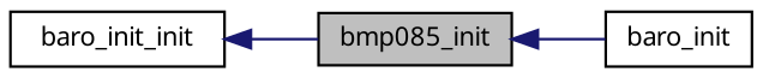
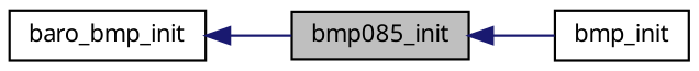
  digraph {
    fontname="Noto Sans"
    rankdir=LR
    node [color=black fillcolor=white fontname="Noto Sans" fontsize=10 shape=record style=filled]
    edge [color=midnightblue dir=back fontname="Noto Sans" fontsize=10 labelfontname=FreeSans labelfontsize=10 style=solid]
    n1 [fillcolor=grey75 fontcolor=black height=0.2 label=bmp085_init width=0.4]
-   n2 [height=0.2 label=baro_init width=0.4]
-   n3 [height=0.2 label=baro_init_init width=0.4]
+   n2 [height=0.2 label=bmp_init width=0.4]
+   n3 [height=0.2 label=baro_bmp_init width=0.4]
    n1 -> n2
    n3 -> n1
  }
